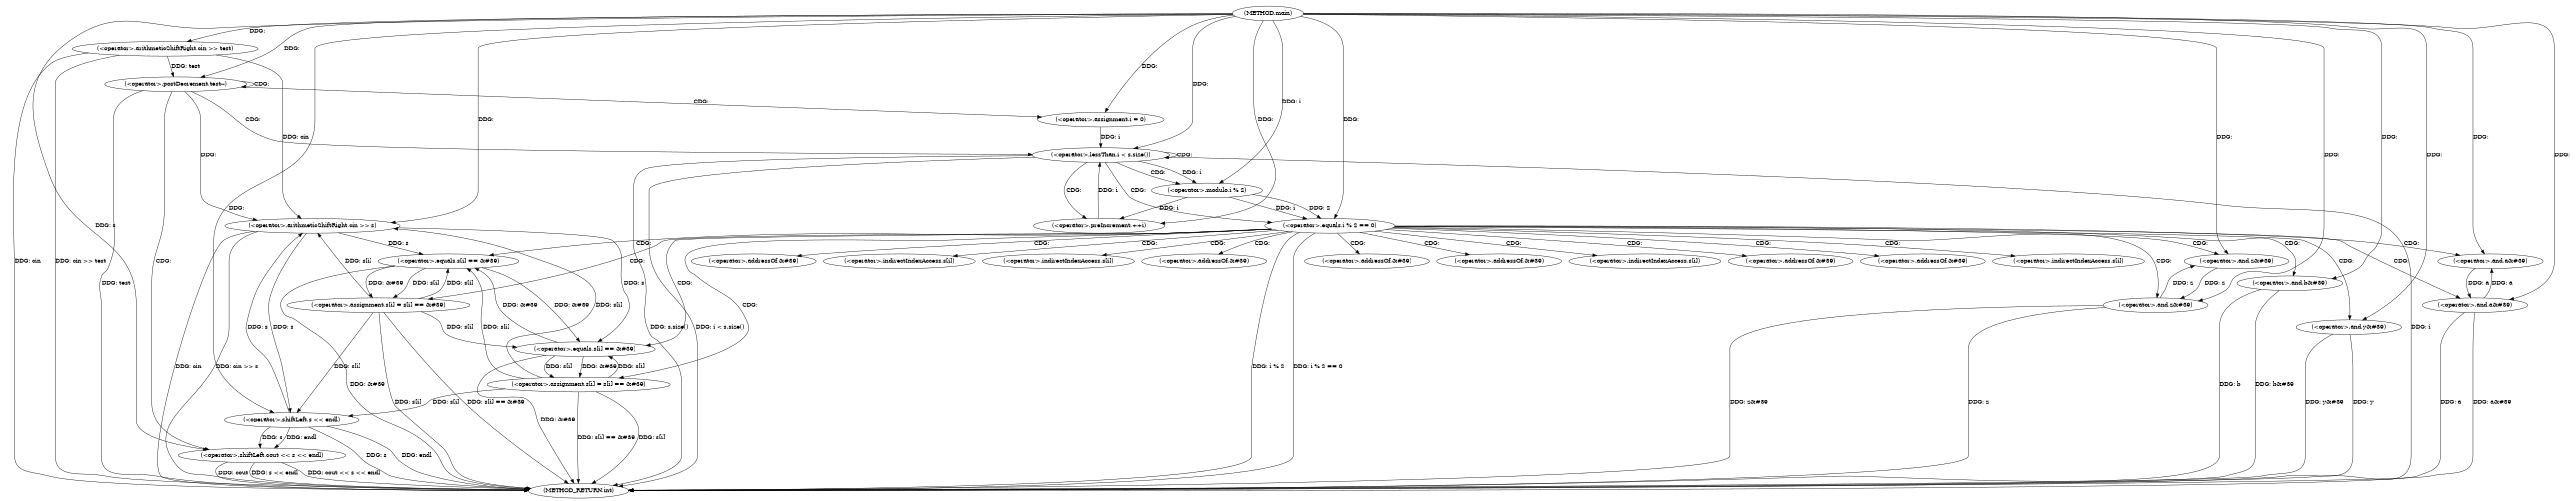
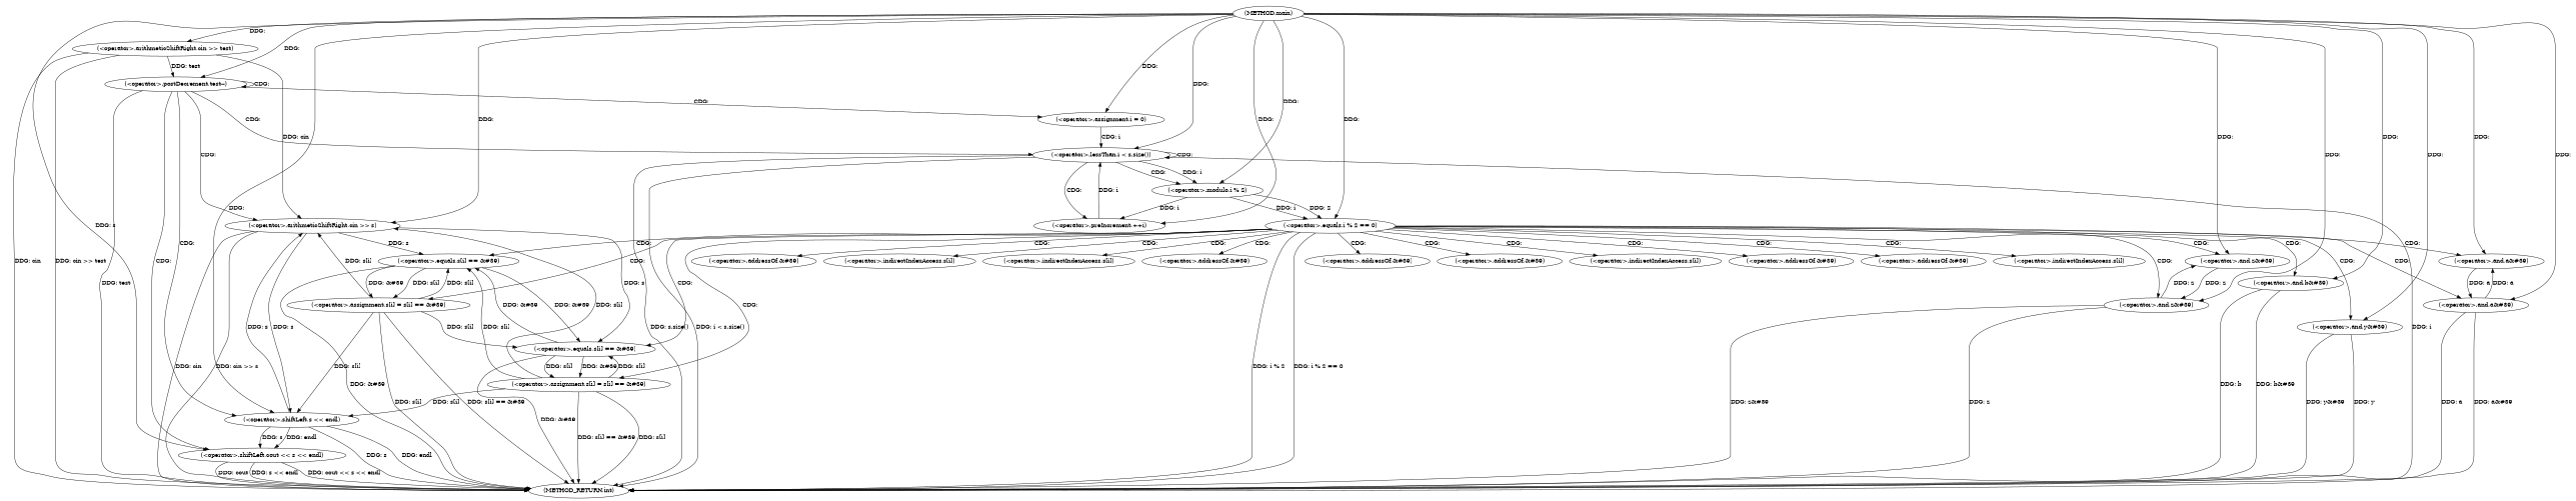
  digraph {
    n1 [label="(METHOD,main)"]
    n2 [label="(<operator>.arithmeticShiftRight,cin >> test)"]
    n3 [label="(<operator>.postDecrement,test--)"]
    n4 [label="(<operator>.arithmeticShiftRight,cin >> s)"]
    n5 [label="(<operator>.shiftLeft,cout << s << endl)"]
    n6 [label="(<operator>.assignment,i = 0)"]
    n7 [label="(<operator>.lessThan,i < s.size())"]
    n8 [label="(<operator>.preIncrement,++i)"]
    n9 [label="(<operator>.shiftLeft,s << endl)"]
    n10 [label="(<operator>.equals,i % 2 == 0)"]
    n11 [label="(<operator>.and,a&#39)"]
    n12 [label="(<operator>.and,b&#39)"]
    n13 [label="(<operator>.and,a&#39)"]
    n14 [label="(<operator>.modulo,i % 2)"]
    n15 [label="(<operator>.and,z&#39)"]
    n16 [label="(<operator>.and,y&#39)"]
    n17 [label="(<operator>.and,z&#39)"]
    n18 [label="(METHOD_RETURN,int)"]
    n19 [label="(<operator>.equals,s[i] == &#39)"]
    n20 [label="(<operator>.equals,s[i] == &#39)"]
    n21 [label="(<operator>.assignment,s[i] = s[i] == &#39)"]
    n22 [label="(<operator>.assignment,s[i] = s[i] == &#39)"]
    n23 [label="(<operator>.addressOf,&#39)"]
    n24 [label="(<operator>.addressOf,&#39)"]
    n25 [label="(<operator>.indirectIndexAccess,s[i])"]
    n26 [label="(<operator>.addressOf,&#39)"]
    n27 [label="(<operator>.addressOf,&#39)"]
    n28 [label="(<operator>.indirectIndexAccess,s[i])"]
    n29 [label="(<operator>.addressOf,&#39)"]
    n30 [label="(<operator>.indirectIndexAccess,s[i])"]
    n31 [label="(<operator>.indirectIndexAccess,s[i])"]
    n32 [label="(<operator>.addressOf,&#39)"]
    n1 -> n2 [label="DDG: "]
    n1 -> n3 [label="DDG: "]
    n1 -> n4 [label="DDG: "]
    n1 -> n5 [label="DDG: s"]
    n1 -> n6 [label="DDG: "]
    n1 -> n7 [label="DDG: "]
    n1 -> n8 [label="DDG: "]
    n1 -> n9 [label="DDG: "]
    n1 -> n10 [label="DDG: "]
    n1 -> n11 [label="DDG: "]
    n1 -> n12 [label="DDG: "]
    n1 -> n13 [label="DDG: "]
-   n1 -> n14 [label="DDG: i"]
+   n1 -> n14 [label="DDG: "]
    n1 -> n15 [label="DDG: "]
    n1 -> n16 [label="DDG: "]
    n1 -> n17 [label="DDG: "]
    n2 -> n3 [label="DDG: test"]
    n2 -> n4 [label="DDG: cin"]
    n2 -> n18 [label="DDG: cin"]
    n2 -> n18 [label="DDG: cin >> test"]
    n3 -> n3 [label="CDG: "]
-   n3 -> n4 [label="DDG: "]
+   n3 -> n4 [label="CDG: "]
    n3 -> n5 [label="CDG: "]
    n3 -> n6 [label="CDG: "]
    n3 -> n7 [label="CDG: "]
+   n3 -> n9 [label="CDG: "]
    n3 -> n18 [label="DDG: test"]
    n4 -> n9 [label="DDG: s"]
    n4 -> n18 [label="DDG: cin"]
    n4 -> n18 [label="DDG: cin >> s"]
    n4 -> n19 [label="DDG: s"]
    n4 -> n20 [label="DDG: s"]
    n5 -> n18 [label="DDG: s << endl"]
    n5 -> n18 [label="DDG: cout << s << endl"]
    n5 -> n18 [label="DDG: cout"]
-   n6 -> n7 [label="DDG: i"]
+   n6 -> n7 [label="CDG: i"]
    n7 -> n7 [label="CDG: "]
    n7 -> n8 [label="CDG: "]
-   n7 -> n10 [label="CDG: "]
    n7 -> n14 [label="DDG: i"]
    n7 -> n14 [label="CDG: "]
    n7 -> n18 [label="DDG: i"]
    n7 -> n18 [label="DDG: s.size()"]
    n7 -> n18 [label="DDG: i < s.size()"]
    n8 -> n7 [label="DDG: i"]
    n9 -> n4 [label="DDG: s"]
    n9 -> n5 [label="DDG: s"]
    n9 -> n5 [label="DDG: endl"]
    n9 -> n18 [label="DDG: s"]
    n9 -> n18 [label="DDG: endl"]
    n10 -> n11 [label="CDG: "]
    n10 -> n12 [label="CDG: "]
    n10 -> n13 [label="CDG: "]
    n10 -> n15 [label="CDG: "]
    n10 -> n16 [label="CDG: "]
    n10 -> n17 [label="CDG: "]
    n10 -> n18 [label="DDG: i % 2"]
    n10 -> n18 [label="DDG: i % 2 == 0"]
    n10 -> n19 [label="CDG: "]
    n10 -> n20 [label="CDG: "]
    n10 -> n21 [label="CDG: "]
    n10 -> n22 [label="CDG: "]
    n10 -> n23 [label="CDG: "]
    n10 -> n24 [label="CDG: "]
    n10 -> n25 [label="CDG: "]
    n10 -> n26 [label="CDG: "]
    n10 -> n27 [label="CDG: "]
    n10 -> n28 [label="CDG: "]
    n10 -> n29 [label="CDG: "]
    n10 -> n30 [label="CDG: "]
    n10 -> n31 [label="CDG: "]
    n10 -> n32 [label="CDG: "]
    n11 -> n13 [label="DDG: a"]
    n12 -> n18 [label="DDG: b&#39"]
    n12 -> n18 [label="DDG: b"]
    n13 -> n11 [label="DDG: a"]
    n13 -> n18 [label="DDG: a"]
    n13 -> n18 [label="DDG: a&#39"]
    n14 -> n8 [label="DDG: i"]
    n14 -> n10 [label="DDG: i"]
    n14 -> n10 [label="DDG: 2"]
    n15 -> n17 [label="DDG: z"]
    n16 -> n18 [label="DDG: y&#39"]
    n16 -> n18 [label="DDG: y"]
    n17 -> n15 [label="DDG: z"]
    n17 -> n18 [label="DDG: z"]
    n17 -> n18 [label="DDG: z&#39"]
    n19 -> n18 [label="DDG: &#39"]
    n19 -> n20 [label="DDG: &#39"]
    n19 -> n21 [label="DDG: &#39"]
    n19 -> n21 [label="DDG: s[i]"]
    n20 -> n18 [label="DDG: &#39"]
    n20 -> n19 [label="DDG: &#39"]
    n20 -> n22 [label="DDG: s[i]"]
    n20 -> n22 [label="DDG: &#39"]
    n21 -> n4 [label="DDG: s[i]"]
    n21 -> n9 [label="DDG: s[i]"]
    n21 -> n18 [label="DDG: s[i]"]
    n21 -> n18 [label="DDG: s[i] == &#39"]
    n21 -> n19 [label="DDG: s[i]"]
    n21 -> n20 [label="DDG: s[i]"]
    n22 -> n4 [label="DDG: s[i]"]
    n22 -> n9 [label="DDG: s[i]"]
    n22 -> n18 [label="DDG: s[i]"]
    n22 -> n18 [label="DDG: s[i] == &#39"]
    n22 -> n19 [label="DDG: s[i]"]
    n22 -> n20 [label="DDG: s[i]"]
  }
